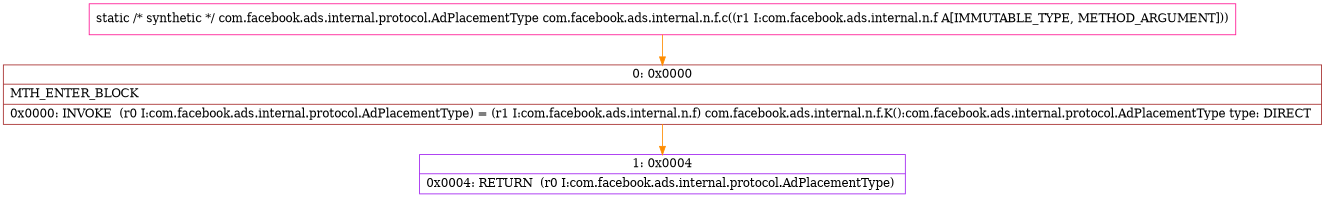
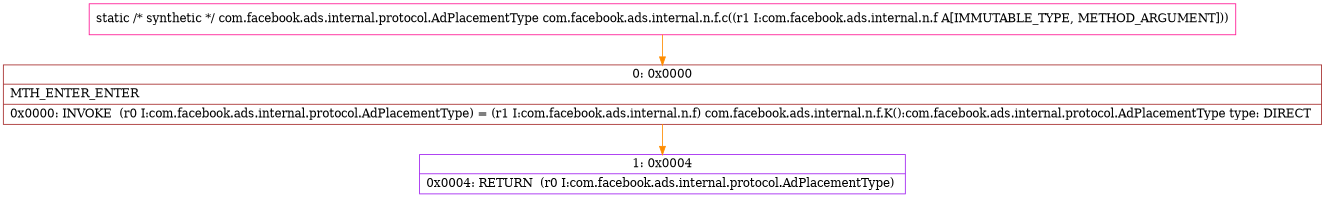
  digraph {
    node [shape=record]
    edge [color=darkorange]
-   n1 [label="{0\:\ 0x0000|MTH_ENTER_BLOCK\l|0x0000: INVOKE  (r0 I:com.facebook.ads.internal.protocol.AdPlacementType) = (r1 I:com.facebook.ads.internal.n.f) com.facebook.ads.internal.n.f.K():com.facebook.ads.internal.protocol.AdPlacementType type: DIRECT \l}" color=brown]
+   n1 [label="{0\:\ 0x0000|MTH_ENTER_ENTER\l|0x0000: INVOKE  (r0 I:com.facebook.ads.internal.protocol.AdPlacementType) = (r1 I:com.facebook.ads.internal.n.f) com.facebook.ads.internal.n.f.K():com.facebook.ads.internal.protocol.AdPlacementType type: DIRECT \l}" color=brown]
    n2 [label="{1\:\ 0x0004|0x0004: RETURN  (r0 I:com.facebook.ads.internal.protocol.AdPlacementType) \l}" color=purple]
    n3 [label="{static \/* synthetic *\/ com.facebook.ads.internal.protocol.AdPlacementType com.facebook.ads.internal.n.f.c((r1 I:com.facebook.ads.internal.n.f A[IMMUTABLE_TYPE, METHOD_ARGUMENT])) }" color=deeppink]
    n1 -> n2
    n3 -> n1
  }
